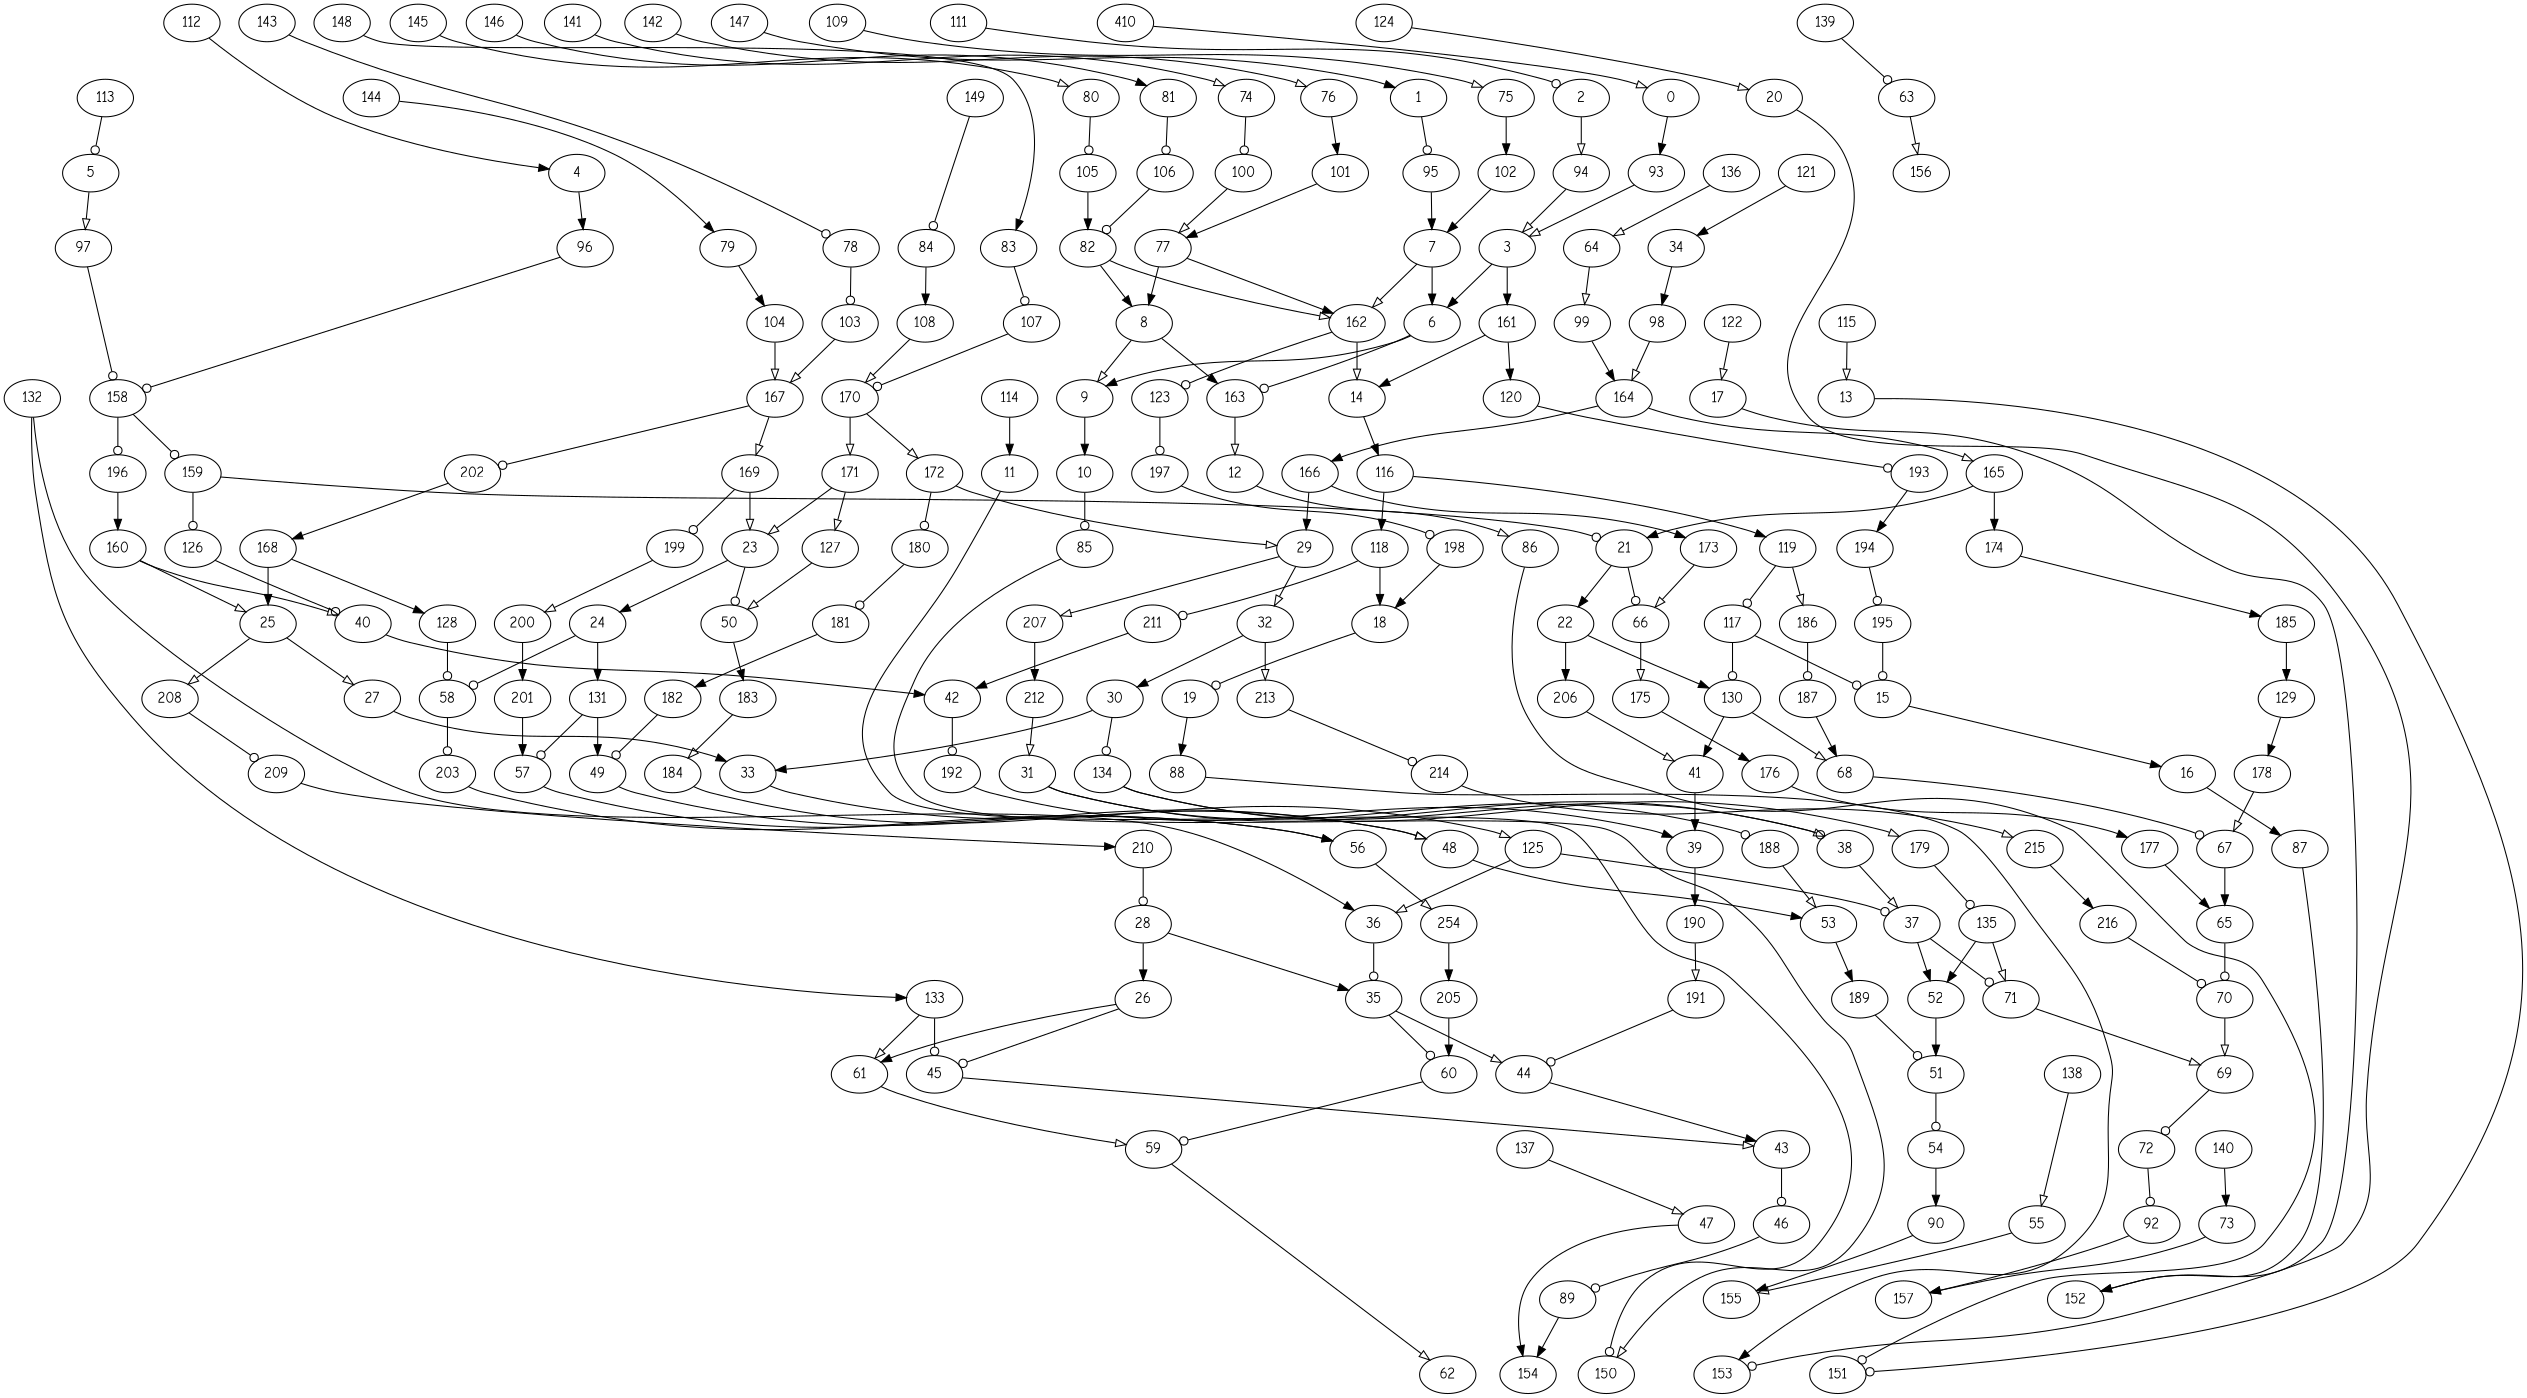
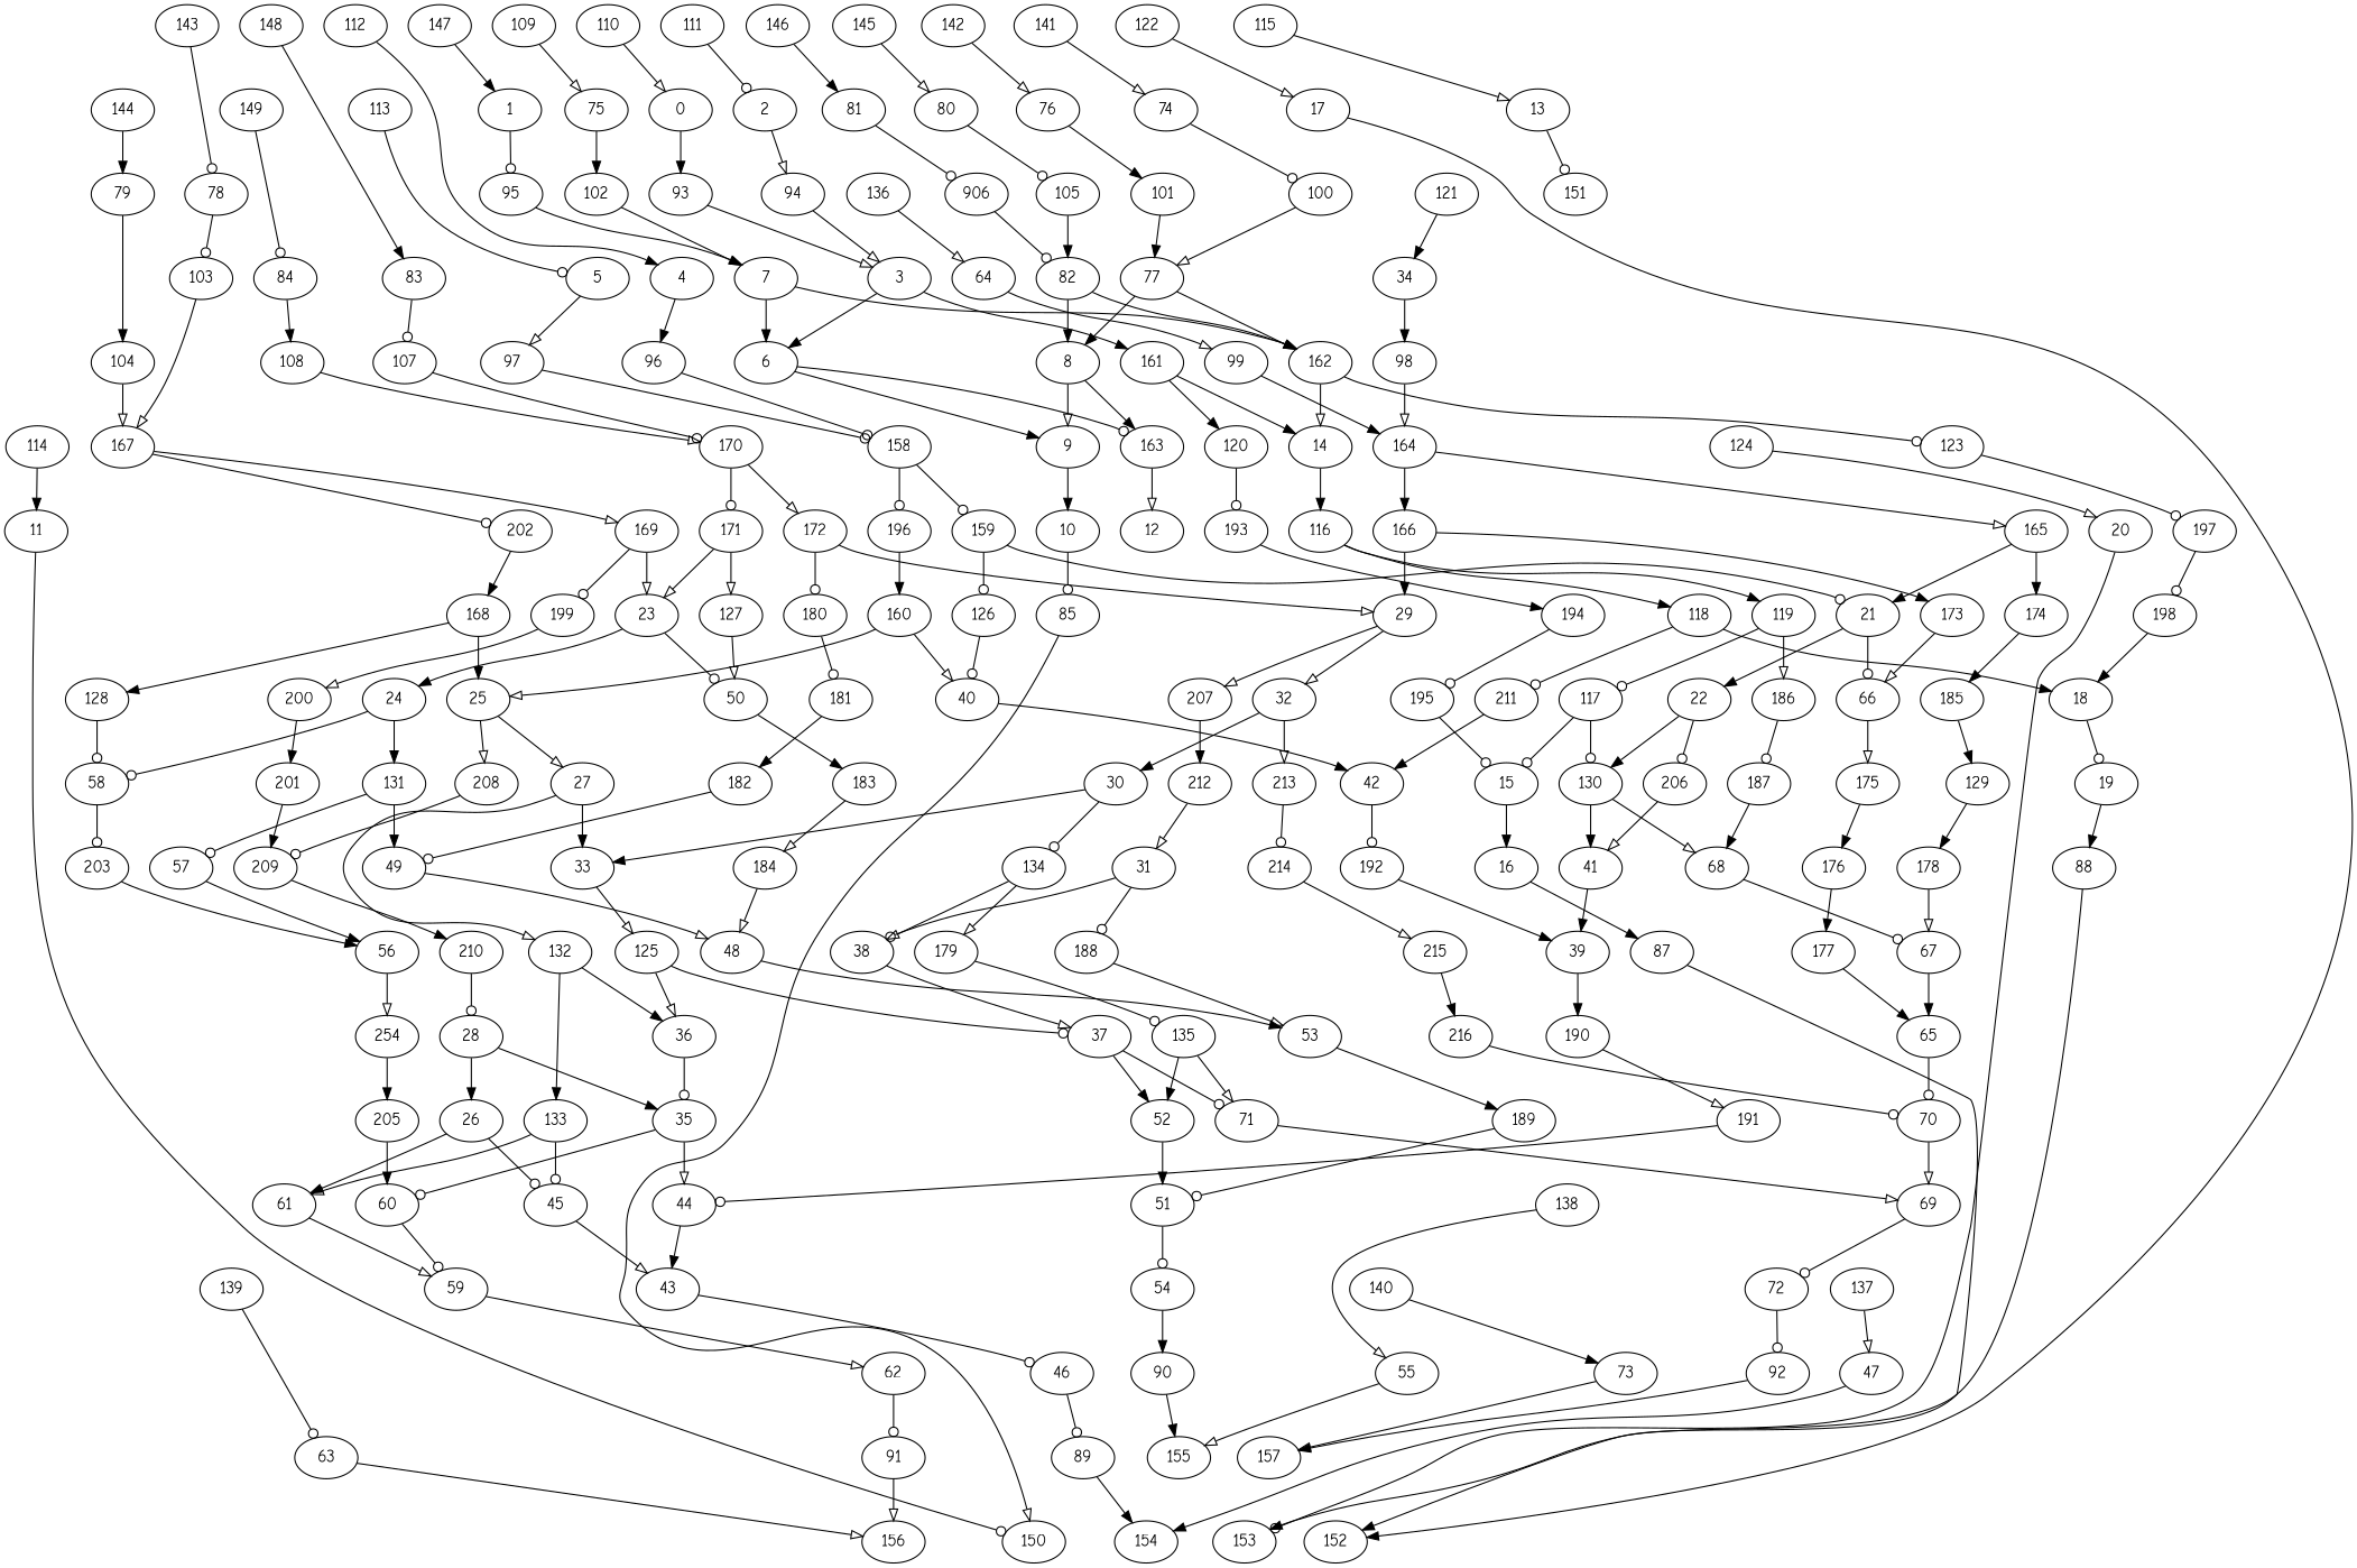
  digraph {
    fontname="Comic Neue"
    node [fontname="Comic Neue"]
    edge [arrowhead=normal fontname="Comic Neue" weight=0]
    0
    93
    3
    1
    95
    7
    2
    94
    6
    161
    9
    163
    14
    120
    4
    96
    158
    5
    97
    10
    12
    162
    8
    85
    150
    11
-   86
    151
    13
    116
    118
    119
    15
    16
    87
    152
    17
    18
    19
    88
    153
    20
    21
    22
    66
    130
    206
    175
    41
    68
    23
    24
    50
    58
    131
    183
    203
    49
    57
    25
    27
    208
    33
    132
    209
    26
    45
    61
    43
    59
    125
    36
    133
    28
    35
    44
    60
    29
    32
    207
    30
    213
    212
    134
    38
    179
    31
    188
    37
    53
    214
    34
    98
    164
    52
    71
    51
    69
    39
    190
    191
    40
    42
    192
    46
    89
    154
    47
    48
    189
    184
    54
    90
    155
    55
    n116 [label=254]
    56
    205
    62
+   91
    156
    63
    64
    99
    65
    70
    176
    67
    72
    92
    157
    73
    74
    100
    77
    75
    102
    76
    101
    123
    78
    103
    167
    79
    104
    80
    105
    82
    81
-   106
+   106 [label=906]
    83
    107
    170
    84
    108
    159
    196
    165
    166
    169
    202
    171
    172
    109
-   110 [label=410]
+   110
    111
    112
    113
    114
    115
    211
    117
    186
    187
    193
    194
    121
    122
    197
    198
    124
    126
    127
    128
    129
    178
    135
    136
    137
    138
    139
    140
    141
    142
    143
    144
    145
    146
    147
    148
    149
    160
    174
    173
    185
    199
    168
    200
    180
    181
    177
    182
    195
    201
    210
    215
    216
    0 -> 93
    93 -> 3 [arrowhead=onormal]
    3 -> 6
    3 -> 161 [weight=1]
    1 -> 95 [arrowhead=odot]
    95 -> 7
    7 -> 6 [weight=1]
    7 -> 162 [arrowhead=onormal]
    2 -> 94 [arrowhead=onormal]
    94 -> 3 [arrowhead=onormal]
    6 -> 9
    6 -> 163 [arrowhead=odot]
    161 -> 14
    161 -> 120
    9 -> 10 [weight=1]
    163 -> 12 [arrowhead=onormal weight=2]
    14 -> 116 [weight=1]
    120 -> 193 [arrowhead=odot]
    4 -> 96
    96 -> 158 [arrowhead=odot]
    158 -> 159 [arrowhead=odot]
    158 -> 196 [arrowhead=odot weight=1]
    5 -> 97 [arrowhead=onormal]
    97 -> 158 [arrowhead=odot]
    10 -> 85 [arrowhead=odot weight=1]
-   12 -> 86 [arrowhead=onormal weight=5]
    162 -> 14 [arrowhead=onormal weight=2]
    162 -> 123 [arrowhead=odot]
    8 -> 9 [arrowhead=onormal]
    8 -> 163
    85 -> 150 [arrowhead=onormal]
    11 -> 150 [arrowhead=odot]
-   86 -> 151 [arrowhead=odot]
    13 -> 151 [arrowhead=odot]
    116 -> 118
    116 -> 119
    118 -> 18 [weight=2]
    118 -> 211 [arrowhead=odot]
    119 -> 117 [arrowhead=odot]
    119 -> 186 [arrowhead=onormal]
    15 -> 16
    16 -> 87 [weight=1]
    87 -> 152
    17 -> 152
    18 -> 19 [arrowhead=odot]
    19 -> 88
    88 -> 153
    20 -> 153 [arrowhead=odot]
    21 -> 22 [weight=1]
    21 -> 66 [arrowhead=odot weight=1]
    22 -> 130
-   22 -> 206
+   22 -> 206 [arrowhead=odot]
    66 -> 175 [arrowhead=onormal weight=2]
    130 -> 41 [weight=2]
    130 -> 68 [arrowhead=onormal weight=1]
    206 -> 41 [arrowhead=onormal]
    175 -> 176
    41 -> 39 [weight=1]
    68 -> 67 [arrowhead=odot]
    23 -> 24
    23 -> 50 [arrowhead=odot]
    24 -> 58 [arrowhead=odot]
    24 -> 131 [weight=1]
    50 -> 183
    58 -> 203 [arrowhead=odot weight=1]
    131 -> 49 [weight=3]
    131 -> 57 [arrowhead=odot]
    183 -> 184 [arrowhead=onormal]
    203 -> 56
    49 -> 48 [arrowhead=onormal]
    57 -> 56
    25 -> 27 [arrowhead=onormal]
    25 -> 208 [arrowhead=onormal]
    27 -> 33 [weight=1]
+   27 -> 132 [arrowhead=onormal]
    208 -> 209 [arrowhead=odot]
    33 -> 125 [arrowhead=onormal]
    132 -> 36
    132 -> 133
    209 -> 210
    26 -> 45 [arrowhead=odot]
    26 -> 61
    45 -> 43 [arrowhead=onormal]
    61 -> 59 [arrowhead=onormal]
    43 -> 46 [arrowhead=odot]
    59 -> 62 [arrowhead=onormal]
    125 -> 36 [arrowhead=onormal]
    125 -> 37 [arrowhead=odot]
    36 -> 35 [arrowhead=odot weight=2]
    133 -> 45 [arrowhead=odot weight=2]
    133 -> 61 [arrowhead=onormal]
    28 -> 26 [weight=3]
    28 -> 35
    35 -> 44 [arrowhead=onormal weight=3]
    35 -> 60 [arrowhead=odot weight=1]
    44 -> 43
    60 -> 59 [arrowhead=odot]
    29 -> 32 [arrowhead=onormal]
    29 -> 207 [arrowhead=onormal]
    32 -> 30 [weight=1]
    32 -> 213 [arrowhead=onormal weight=2]
    207 -> 212 [weight=3]
    30 -> 33
    30 -> 134 [arrowhead=odot]
    213 -> 214 [arrowhead=odot]
    212 -> 31 [arrowhead=onormal]
    134 -> 38 [arrowhead=onormal]
    134 -> 179 [arrowhead=onormal]
    38 -> 37 [arrowhead=onormal]
    179 -> 135 [arrowhead=odot]
    31 -> 38 [arrowhead=odot]
    31 -> 188 [arrowhead=odot]
    188 -> 53 [arrowhead=onormal]
    37 -> 52 [weight=1]
    37 -> 71 [arrowhead=odot weight=2]
    53 -> 189
    214 -> 215 [arrowhead=onormal]
    34 -> 98
    98 -> 164 [arrowhead=onormal weight=1]
    164 -> 165 [arrowhead=onormal]
    164 -> 166 [weight=1]
    52 -> 51 [weight=1]
    71 -> 69 [arrowhead=onormal]
    51 -> 54 [arrowhead=odot weight=1]
    69 -> 72 [arrowhead=odot]
    39 -> 190 [weight=1]
    190 -> 191 [arrowhead=onormal]
    191 -> 44 [arrowhead=odot]
    40 -> 42
    42 -> 192 [arrowhead=odot weight=3]
    192 -> 39
    46 -> 89 [arrowhead=odot]
    89 -> 154
    47 -> 154
    48 -> 53
    189 -> 51 [arrowhead=odot]
    184 -> 48 [arrowhead=onormal]
    54 -> 90 [weight=1]
    90 -> 155
    55 -> 155 [arrowhead=onormal]
    n116 -> 205 [weight=1]
    56 -> n116 [arrowhead=onormal]
    205 -> 60 [weight=7]
+   62 -> 91 [arrowhead=odot weight=1]
+   91 -> 156 [arrowhead=onormal weight=1]
    63 -> 156 [arrowhead=onormal]
    64 -> 99 [arrowhead=onormal]
    99 -> 164
    65 -> 70 [arrowhead=odot weight=2]
    70 -> 69 [arrowhead=onormal weight=1]
    176 -> 177
    67 -> 65 [weight=7]
    72 -> 92 [arrowhead=odot]
    92 -> 157
    73 -> 157 [arrowhead=onormal]
    74 -> 100 [arrowhead=odot]
    100 -> 77 [arrowhead=onormal]
    77 -> 162
    77 -> 8 [weight=1]
    75 -> 102 [weight=1]
    102 -> 7
    76 -> 101
    101 -> 77
    123 -> 197 [arrowhead=odot]
    78 -> 103 [arrowhead=odot]
    103 -> 167 [arrowhead=onormal]
    167 -> 169 [arrowhead=onormal]
    167 -> 202 [arrowhead=odot]
    79 -> 104
    104 -> 167 [arrowhead=onormal weight=1]
    80 -> 105 [arrowhead=odot]
    105 -> 82 [weight=1]
    82 -> 162 [arrowhead=onormal]
    82 -> 8 [weight=1]
    81 -> 106 [arrowhead=odot]
    106 -> 82 [arrowhead=odot]
    83 -> 107 [arrowhead=odot]
    107 -> 170 [arrowhead=odot]
-   170 -> 171 [arrowhead=onormal weight=4]
+   170 -> 171 [arrowhead=odot weight=4]
    170 -> 172 [arrowhead=onormal]
    84 -> 108
    108 -> 170 [arrowhead=onormal]
    159 -> 21 [arrowhead=odot]
    159 -> 126 [arrowhead=odot weight=1]
    196 -> 160
    165 -> 21
    165 -> 174 [weight=1]
    166 -> 29 [weight=6]
    166 -> 173
    169 -> 23 [arrowhead=onormal weight=2]
    169 -> 199 [arrowhead=odot weight=1]
    202 -> 168
    171 -> 23 [arrowhead=onormal]
    171 -> 127 [arrowhead=onormal]
    172 -> 29 [arrowhead=onormal weight=1]
    172 -> 180 [arrowhead=odot]
    109 -> 75 [arrowhead=onormal]
    110 -> 0 [arrowhead=onormal]
    111 -> 2 [arrowhead=odot]
    112 -> 4
    113 -> 5 [arrowhead=odot]
    114 -> 11
    115 -> 13 [arrowhead=onormal]
    211 -> 42
    117 -> 15 [arrowhead=odot weight=2]
    117 -> 130 [arrowhead=odot weight=2]
    186 -> 187 [arrowhead=odot]
    187 -> 68 [weight=1]
    193 -> 194
    194 -> 195 [arrowhead=odot]
    121 -> 34
    122 -> 17 [arrowhead=onormal]
    197 -> 198 [arrowhead=odot]
    198 -> 18 [weight=1]
    124 -> 20 [arrowhead=onormal]
    126 -> 40 [arrowhead=odot]
    127 -> 50 [arrowhead=onormal]
    128 -> 58 [arrowhead=odot]
    129 -> 178
    178 -> 67 [arrowhead=onormal weight=1]
    135 -> 52 [weight=3]
    135 -> 71 [arrowhead=onormal]
    136 -> 64 [arrowhead=onormal]
    137 -> 47 [arrowhead=onormal]
    138 -> 55 [arrowhead=onormal]
    139 -> 63 [arrowhead=odot]
    140 -> 73
    141 -> 74 [arrowhead=onormal]
    142 -> 76 [arrowhead=onormal]
    143 -> 78 [arrowhead=odot]
    144 -> 79
    145 -> 80 [arrowhead=onormal]
    146 -> 81
    147 -> 1
    148 -> 83
    149 -> 84 [arrowhead=odot]
    160 -> 25 [arrowhead=onormal weight=2]
    160 -> 40 [arrowhead=onormal]
    174 -> 185
    173 -> 66 [arrowhead=onormal]
    185 -> 129
    199 -> 200 [arrowhead=onormal]
    168 -> 25 [weight=7]
    168 -> 128
    200 -> 201
    180 -> 181 [arrowhead=odot]
    181 -> 182
    177 -> 65
    182 -> 49 [arrowhead=odot]
    195 -> 15 [arrowhead=odot weight=1]
-   201 -> 57
+   201 -> 209
    210 -> 28 [arrowhead=odot weight=1]
    215 -> 216
    216 -> 70 [arrowhead=odot]
  }
